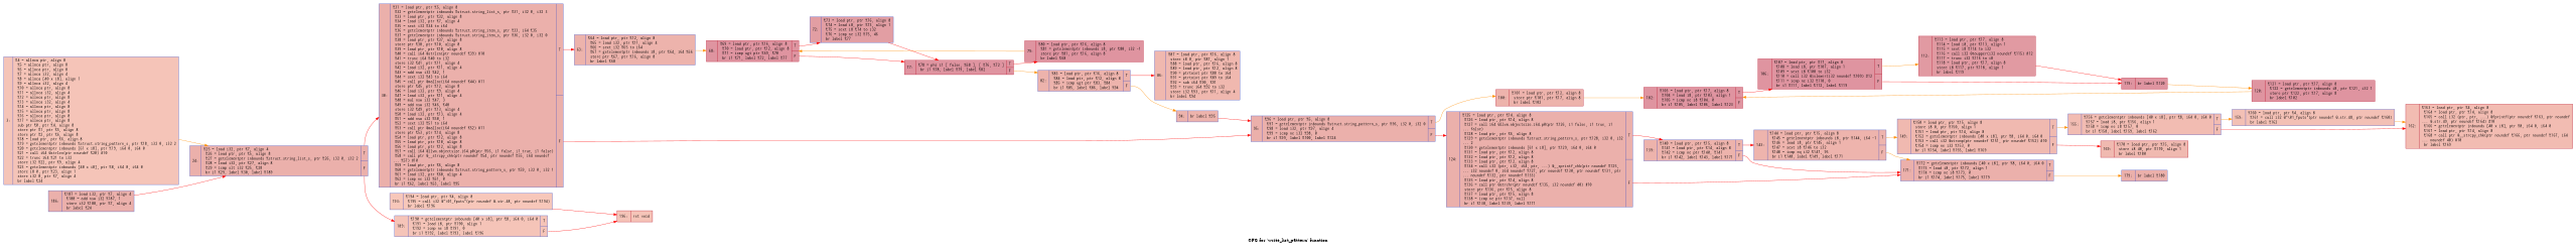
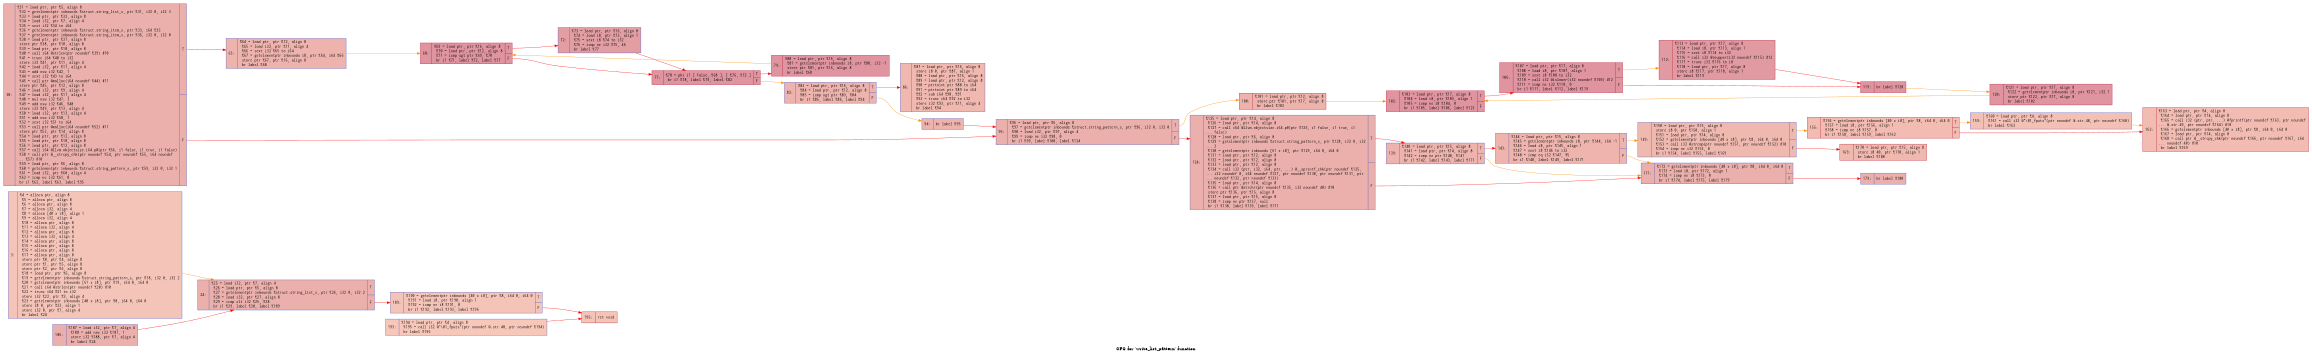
  digraph {
    label="CFG for 'write_list_pattern' function"
    rankdir=LR
    node [color="#3d50c3ff" fillcolor="#d24b4070" fontname=Courier shape=record style=filled]
    edge [color=red tailport=s1]
-   n1 [fillcolor="#e97a5f70" label="{3:\l|  %4 = alloca ptr, align 8\l  %5 = alloca ptr, align 8\l  %6 = alloca ptr, align 8\l  %7 = alloca i32, align 4\l  %8 = alloca [40 x i8], align 1\l  %9 = alloca i32, align 4\l  %10 = alloca ptr, align 8\l  %11 = alloca i32, align 4\l  %12 = alloca ptr, align 8\l  %13 = alloca i32, align 4\l  %14 = alloca ptr, align 8\l  %15 = alloca ptr, align 8\l  %16 = alloca ptr, align 8\l  %17 = alloca ptr, align 8\l  sub ptr %0, ptr %4, align 8\l  store ptr %1, ptr %5, align 8\l  store ptr %2, ptr %6, align 8\l  %18 = load ptr, ptr %6, align 8\l  %19 = getelementptr inbounds %struct.string_pattern_s, ptr %18, i32 0, i32 2\l  %20 = getelementptr inbounds [61 x i8], ptr %19, i64 0, i64 0\l  %21 = call i64 @strlen(ptr noundef %20) #10\l  %22 = trunc i64 %21 to i32\l  store i32 %22, ptr %9, align 4\l  %23 = getelementptr inbounds [40 x i8], ptr %8, i64 0, i64 0\l  store i8 0, ptr %23, align 1\l  store i32 0, ptr %7, align 4\l  br label %24\l}"]
+   n1 [fillcolor="#e97a5f70" label="{3:\l|  %4 = alloca ptr, align 8\l  %5 = alloca ptr, align 8\l  %6 = alloca ptr, align 8\l  %7 = alloca i32, align 4\l  %8 = alloca [40 x i8], align 1\l  %9 = alloca i32, align 4\l  %10 = alloca ptr, align 8\l  %11 = alloca i32, align 4\l  %12 = alloca ptr, align 8\l  %13 = alloca i32, align 4\l  %14 = alloca ptr, align 8\l  %15 = alloca ptr, align 8\l  %16 = alloca ptr, align 8\l  %17 = alloca ptr, align 8\l  store ptr %0, ptr %4, align 8\l  store ptr %1, ptr %5, align 8\l  store ptr %2, ptr %6, align 8\l  %18 = load ptr, ptr %6, align 8\l  %19 = getelementptr inbounds %struct.string_pattern_s, ptr %18, i32 0, i32 2\l  %20 = getelementptr inbounds [61 x i8], ptr %19, i64 0, i64 0\l  %21 = call i64 @strlen(ptr noundef %20) #10\l  %22 = trunc i64 %21 to i32\l  store i32 %22, ptr %9, align 4\l  %23 = getelementptr inbounds [40 x i8], ptr %8, i64 0, i64 0\l  store i8 0, ptr %23, align 1\l  store i32 0, ptr %7, align 4\l  br label %24\l}"]
    n2 [label="{24:\l|  %25 = load i32, ptr %7, align 4\l  %26 = load ptr, ptr %5, align 8\l  %27 = getelementptr inbounds %struct.string_list_s, ptr %26, i32 0, i32 2\l  %28 = load i32, ptr %27, align 8\l  %29 = icmp slt i32 %25, %28\l  br i1 %29, label %30, label %189\l|{<s0>T|<s1>F}}"]
    n3 [label="{30:\l|  %31 = load ptr, ptr %5, align 8\l  %32 = getelementptr inbounds %struct.string_list_s, ptr %31, i32 0, i32 3\l  %33 = load ptr, ptr %32, align 8\l  %34 = load i32, ptr %7, align 4\l  %35 = sext i32 %34 to i64\l  %36 = getelementptr inbounds %struct.string_item_s, ptr %33, i64 %35\l  %37 = getelementptr inbounds %struct.string_item_s, ptr %36, i32 0, i32 0\l  %38 = load ptr, ptr %37, align 8\l  store ptr %38, ptr %10, align 8\l  %39 = load ptr, ptr %10, align 8\l  %40 = call i64 @strlen(ptr noundef %39) #10\l  %41 = trunc i64 %40 to i32\l  store i32 %41, ptr %11, align 4\l  %42 = load i32, ptr %11, align 4\l  %43 = add nsw i32 %42, 1\l  %44 = sext i32 %43 to i64\l  %45 = call ptr @malloc(i64 noundef %44) #11\l  store ptr %45, ptr %12, align 8\l  %46 = load i32, ptr %9, align 4\l  %47 = load i32, ptr %11, align 4\l  %48 = mul nsw i32 %47, 3\l  %49 = add nsw i32 %46, %48\l  store i32 %49, ptr %13, align 4\l  %50 = load i32, ptr %13, align 4\l  %51 = add nsw i32 %50, 1\l  %52 = sext i32 %51 to i64\l  %53 = call ptr @malloc(i64 noundef %52) #11\l  store ptr %53, ptr %14, align 8\l  %54 = load ptr, ptr %12, align 8\l  %55 = load ptr, ptr %10, align 8\l  %56 = load ptr, ptr %12, align 8\l  %57 = call i64 @llvm.objectsize.i64.p0(ptr %56, i1 false, i1 true, i1 false)\l  %58 = call ptr @__strcpy_chk(ptr noundef %54, ptr noundef %55, i64 noundef\l... %57) #10\l  %59 = load ptr, ptr %6, align 8\l  %60 = getelementptr inbounds %struct.string_pattern_s, ptr %59, i32 0, i32 1\l  %61 = load i32, ptr %60, align 4\l  %62 = icmp ne i32 %61, 0\l  br i1 %62, label %63, label %95\l|{<s0>T|<s1>F}}"]
    n4 [fillcolor="#e97a5f70" label="{189:\l|  %190 = getelementptr inbounds [40 x i8], ptr %8, i64 0, i64 0\l  %191 = load i8, ptr %190, align 1\l  %192 = icmp ne i8 %191, 0\l  br i1 %192, label %193, label %196\l|{<s0>T|<s1>F}}"]
    n5 [fillcolor="#d6524470" label="{63:\l|  %64 = load ptr, ptr %12, align 8\l  %65 = load i32, ptr %11, align 4\l  %66 = sext i32 %65 to i64\l  %67 = getelementptr inbounds i8, ptr %64, i64 %66\l  store ptr %67, ptr %16, align 8\l  br label %68\l}"]
    n6 [label="{95:\l|  %96 = load ptr, ptr %6, align 8\l  %97 = getelementptr inbounds %struct.string_pattern_s, ptr %96, i32 0, i32 0\l  %98 = load i32, ptr %97, align 4\l  %99 = icmp ne i32 %98, 0\l  br i1 %99, label %100, label %124\l|{<s0>T|<s1>F}}"]
    n7 [color="#b70d28ff" fillcolor="#e97a5f70" label="{196:\l|  ret void\l}"]
    n8 [color="#b70d28ff" fillcolor="#b70d2870" label="{68:\l|  %69 = load ptr, ptr %16, align 8\l  %70 = load ptr, ptr %12, align 8\l  %71 = icmp ugt ptr %69, %70\l  br i1 %71, label %72, label %77\l|{<s0>T|<s1>F}}"]
    n9 [color="#b70d28ff" fillcolor="#d6524470" label="{100:\l|  %101 = load ptr, ptr %12, align 8\l  store ptr %101, ptr %17, align 8\l  br label %102\l}"]
    n10 [label="{124:\l|  %125 = load ptr, ptr %14, align 8\l  %126 = load ptr, ptr %14, align 8\l  %127 = call i64 @llvm.objectsize.i64.p0(ptr %126, i1 false, i1 true, i1\l... false)\l  %128 = load ptr, ptr %6, align 8\l  %129 = getelementptr inbounds %struct.string_pattern_s, ptr %128, i32 0, i32\l... 2\l  %130 = getelementptr inbounds [61 x i8], ptr %129, i64 0, i64 0\l  %131 = load ptr, ptr %12, align 8\l  %132 = load ptr, ptr %12, align 8\l  %133 = load ptr, ptr %12, align 8\l  %134 = call i32 (ptr, i32, i64, ptr, ...) @__sprintf_chk(ptr noundef %125,\l... i32 noundef 0, i64 noundef %127, ptr noundef %130, ptr noundef %131, ptr\l... noundef %132, ptr noundef %133)\l  %135 = load ptr, ptr %14, align 8\l  %136 = call ptr @strchr(ptr noundef %135, i32 noundef 40) #10\l  store ptr %136, ptr %15, align 8\l  %137 = load ptr, ptr %15, align 8\l  %138 = icmp ne ptr %137, null\l  br i1 %138, label %139, label %171\l|{<s0>T|<s1>F}}"]
    n11 [fillcolor="#ec7f6370" label="{193:\l|  %194 = load ptr, ptr %4, align 8\l  %195 = call i32 @\"\\01_fputs\"(ptr noundef @.str.48, ptr noundef %194)\l  br label %196\l}"]
    n12 [fillcolor="#be242e70" label="{72:\l|  %73 = load ptr, ptr %16, align 8\l  %74 = load i8, ptr %73, align 1\l  %75 = sext i8 %74 to i32\l  %76 = icmp ne i32 %75, 46\l  br label %77\l}"]
    n13 [color="#b70d28ff" fillcolor="#b70d2870" label="{77:\l|  %78 = phi i1 [ false, %68 ], [ %76, %72 ]\l  br i1 %78, label %79, label %82\l|{<s0>T|<s1>F}}"]
    n14 [color="#b70d28ff" fillcolor="#b70d2870" label="{102:\l|  %103 = load ptr, ptr %17, align 8\l  %104 = load i8, ptr %103, align 1\l  %105 = icmp ne i8 %104, 0\l  br i1 %105, label %106, label %123\l|{<s0>T|<s1>F}}"]
    n15 [fillcolor="#d6524470" label="{139:\l|  %140 = load ptr, ptr %15, align 8\l  %141 = load ptr, ptr %14, align 8\l  %142 = icmp ne ptr %140, %141\l  br i1 %142, label %143, label %171\l|{<s0>T|<s1>F}}"]
    n16 [label="{171:\l|  %172 = getelementptr inbounds [40 x i8], ptr %8, i64 0, i64 0\l  %173 = load i8, ptr %172, align 1\l  %174 = icmp ne i8 %173, 0\l  br i1 %174, label %175, label %179\l|{<s0>T|<s1>F}}"]
    n17 [color="#b70d28ff" fillcolor="#b70d2870" label="{79:\l|  %80 = load ptr, ptr %16, align 8\l  %81 = getelementptr inbounds i8, ptr %80, i32 -1\l  store ptr %81, ptr %16, align 8\l  br label %68\l}"]
    n18 [fillcolor="#d6524470" label="{82:\l|  %83 = load ptr, ptr %16, align 8\l  %84 = load ptr, ptr %12, align 8\l  %85 = icmp ugt ptr %83, %84\l  br i1 %85, label %86, label %94\l|{<s0>T|<s1>F}}"]
    n19 [fillcolor="#dc5d4a70" label="{86:\l|  %87 = load ptr, ptr %16, align 8\l  store i8 0, ptr %87, align 1\l  %88 = load ptr, ptr %16, align 8\l  %89 = load ptr, ptr %12, align 8\l  %90 = ptrtoint ptr %88 to i64\l  %91 = ptrtoint ptr %89 to i64\l  %92 = sub i64 %90, %91\l  %93 = trunc i64 %92 to i32\l  store i32 %93, ptr %11, align 4\l  br label %94\l}"]
    n20 [fillcolor="#d6524470" label="{94:\l|  br label %95\l}"]
    n21 [color="#b70d28ff" fillcolor="#b70d2870" label="{106:\l|  %107 = load ptr, ptr %17, align 8\l  %108 = load i8, ptr %107, align 1\l  %109 = sext i8 %108 to i32\l  %110 = call i32 @islower(i32 noundef %109) #12\l  %111 = icmp ne i32 %110, 0\l  br i1 %111, label %112, label %119\l|{<s0>T|<s1>F}}"]
    n22 [fillcolor="#d8564670" label="{143:\l|  %144 = load ptr, ptr %15, align 8\l  %145 = getelementptr inbounds i8, ptr %144, i64 -1\l  %146 = load i8, ptr %145, align 1\l  %147 = sext i8 %146 to i32\l  %148 = icmp eq i32 %147, 95\l  br i1 %148, label %149, label %171\l|{<s0>T|<s1>F}}"]
    n23 [label="{179:\l|  br label %180\l}"]
    n24 [color="#b70d28ff" fillcolor="#bb1b2c70" label="{112:\l|  %113 = load ptr, ptr %17, align 8\l  %114 = load i8, ptr %113, align 1\l  %115 = sext i8 %114 to i32\l  %116 = call i32 @toupper(i32 noundef %115) #12\l  %117 = trunc i32 %116 to i8\l  %118 = load ptr, ptr %17, align 8\l  store i8 %117, ptr %118, align 1\l  br label %119\l}"]
    n25 [color="#b70d28ff" fillcolor="#b70d2870" label="{119:\l|  br label %120\l}"]
    n26 [color="#b70d28ff" fillcolor="#b70d2870" label="{120:\l|  %121 = load ptr, ptr %17, align 8\l  %122 = getelementptr inbounds i8, ptr %121, i32 1\l  store ptr %122, ptr %17, align 8\l  br label %102\l}"]
    n27 [fillcolor="#de614d70" label="{149:\l|  %150 = load ptr, ptr %15, align 8\l  store i8 0, ptr %150, align 1\l  %151 = load ptr, ptr %14, align 8\l  %152 = getelementptr inbounds [40 x i8], ptr %8, i64 0, i64 0\l  %153 = call i32 @strcmp(ptr noundef %151, ptr noundef %152) #10\l  %154 = icmp ne i32 %153, 0\l  br i1 %154, label %155, label %169\l|{<s0>T|<s1>F}}"]
-   n28 [fillcolor="#e1675170" label="{155:\l|  %156 = getelementptr inbounds [40 x i8], ptr %8, i64 0, i64 0\l  %157 = load i8, ptr %156, align 1\l  %158 = icmp ne i8 %157, 0\l  br i1 %158, label %159, label %162\l|{<s0>T|<s1>F}}"]
+   n28 [color="#b70d28ff" fillcolor="#e1675170" label="{155:\l|  %156 = getelementptr inbounds [40 x i8], ptr %8, i64 0, i64 0\l  %157 = load i8, ptr %156, align 1\l  %158 = icmp ne i8 %157, 0\l  br i1 %158, label %159, label %162\l|{<s0>T|<s1>F}}"]
    n29 [color="#b70d28ff" fillcolor="#de614d70" label="{169:\l|  %170 = load ptr, ptr %15, align 8\l  store i8 40, ptr %170, align 1\l  br label %180\l}"]
    n30 [fillcolor="#e5705870" label="{159:\l|  %160 = load ptr, ptr %4, align 8\l  %161 = call i32 @\"\\01_fputs\"(ptr noundef @.str.48, ptr noundef %160)\l  br label %162\l}"]
    n31 [color="#b70d28ff" fillcolor="#e1675170" label="{162:\l|  %163 = load ptr, ptr %4, align 8\l  %164 = load ptr, ptr %14, align 8\l  %165 = call i32 (ptr, ptr, ...) @fprintf(ptr noundef %163, ptr noundef\l... @.str.49, ptr noundef %164) #10\l  %166 = getelementptr inbounds [40 x i8], ptr %8, i64 0, i64 0\l  %167 = load ptr, ptr %14, align 8\l  %168 = call ptr @__strcpy_chk(ptr noundef %166, ptr noundef %167, i64\l... noundef 40) #10\l  br label %169\l}"]
    n32 [label="{186:\l|  %187 = load i32, ptr %7, align 4\l  %188 = add nsw i32 %187, 1\l  store i32 %188, ptr %7, align 4\l  br label %24\l}"]
    n1 -> n2 [color=darkorange tailport=""]
-   n2 -> n3 [tailport=s0]
    n2 -> n4
    n3 -> n5 [tailport=s0]
    n3 -> n6
    n4 -> n7
    n5 -> n8 [color=darkorange tailport=""]
    n6 -> n9 [color=darkorange tailport=s0]
    n6 -> n10
    n8 -> n12 [tailport=s0]
    n8 -> n13
    n9 -> n14 [color=darkorange tailport=""]
    n10 -> n15 [tailport=s0]
    n10 -> n16
    n11 -> n7 [tailport=""]
    n12 -> n13 [tailport=""]
    n13 -> n17 [tailport=s0]
    n13 -> n18 [color=darkorange]
    n14 -> n21 [tailport=s0]
-   n15 -> n16
+   n15 -> n16 [color=darkorange]
    n15 -> n22 [tailport=s0]
-   n16 -> n23 [color=darkorange]
+   n16 -> n23
    n17 -> n8 [color=darkorange tailport=""]
    n18 -> n19 [tailport=s0]
    n18 -> n20 [color=darkorange]
    n20 -> n6 [tailport=""]
    n21 -> n24 [color=darkorange tailport=s0]
    n21 -> n25
    n22 -> n16 [color=darkorange]
    n22 -> n27 [color=darkorange tailport=s0]
    n24 -> n25 [tailport=""]
    n25 -> n26 [color=darkorange tailport=""]
    n26 -> n14 [color=darkorange tailport=""]
    n27 -> n28 [color=darkorange tailport=s0]
    n27 -> n29
    n28 -> n30 [color=darkorange tailport=s0]
    n28 -> n31
    n30 -> n31 [color=darkorange tailport=""]
    n32 -> n2 [tailport=""]
  }
